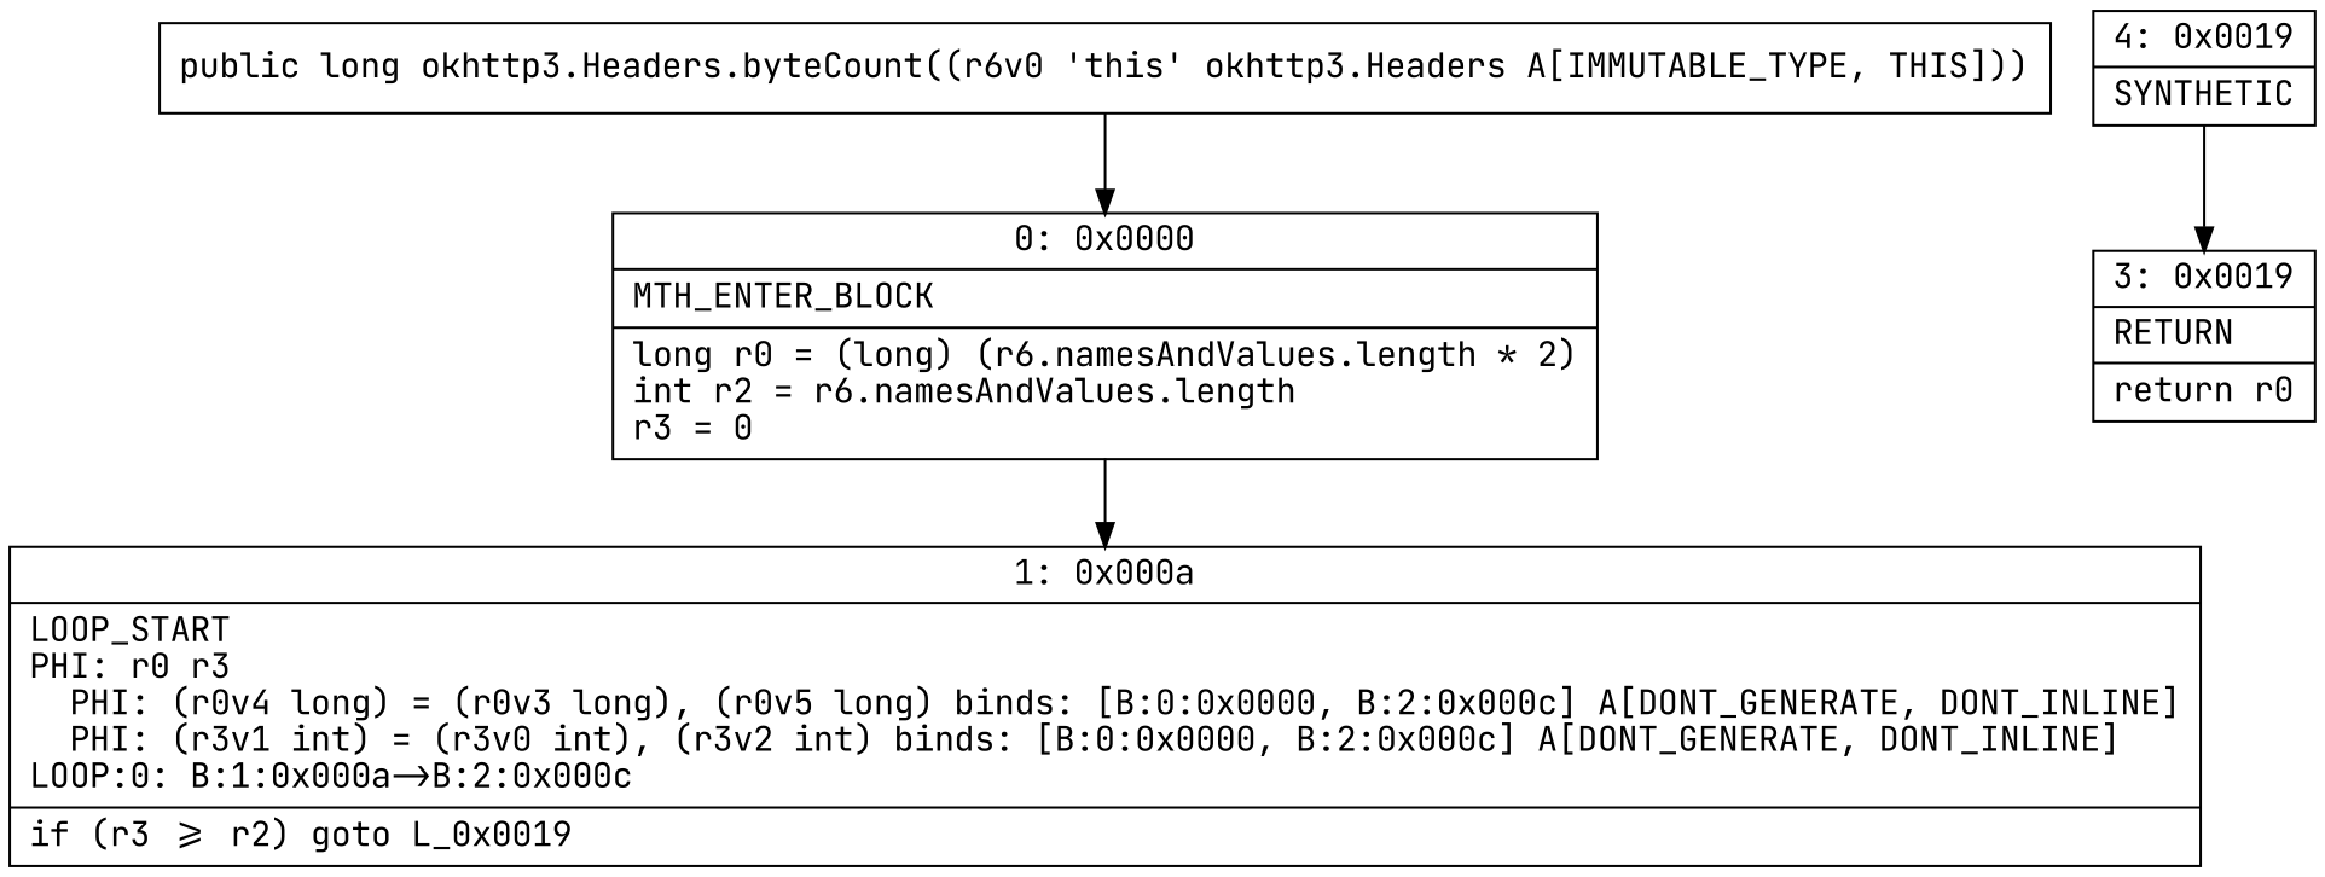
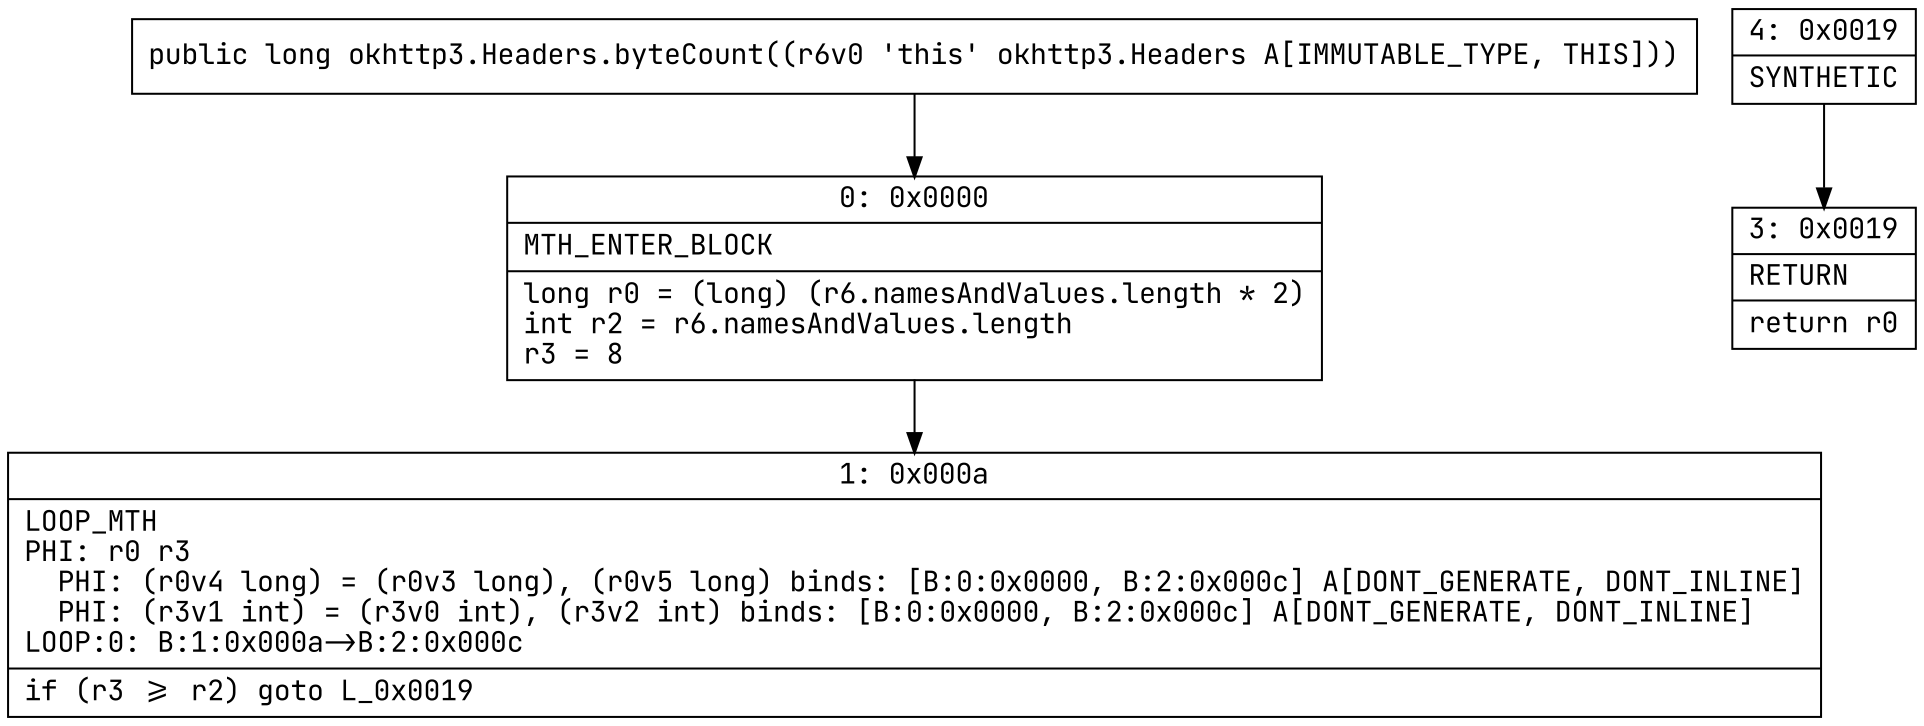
  digraph {
    fontname="JetBrains Mono"
    node [fontname="JetBrains Mono" shape=record]
    edge [fontname="JetBrains Mono"]
-   n1 [label="{0\:\ 0x0000|MTH_ENTER_BLOCK\l|long r0 = (long) (r6.namesAndValues.length * 2)\lint r2 = r6.namesAndValues.length\lr3 = 0\l}"]
-   n2 [label="{1\:\ 0x000a|LOOP_START\lPHI: r0 r3 \l  PHI: (r0v4 long) = (r0v3 long), (r0v5 long) binds: [B:0:0x0000, B:2:0x000c] A[DONT_GENERATE, DONT_INLINE]\l  PHI: (r3v1 int) = (r3v0 int), (r3v2 int) binds: [B:0:0x0000, B:2:0x000c] A[DONT_GENERATE, DONT_INLINE]\lLOOP:0: B:1:0x000a\-\>B:2:0x000c\l|if (r3 \>= r2) goto L_0x0019\l}"]
+   n1 [label="{0\:\ 0x0000|MTH_ENTER_BLOCK\l|long r0 = (long) (r6.namesAndValues.length * 2)\lint r2 = r6.namesAndValues.length\lr3 = 8\l}"]
+   n2 [label="{1\:\ 0x000a|LOOP_MTH\lPHI: r0 r3 \l  PHI: (r0v4 long) = (r0v3 long), (r0v5 long) binds: [B:0:0x0000, B:2:0x000c] A[DONT_GENERATE, DONT_INLINE]\l  PHI: (r3v1 int) = (r3v0 int), (r3v2 int) binds: [B:0:0x0000, B:2:0x000c] A[DONT_GENERATE, DONT_INLINE]\lLOOP:0: B:1:0x000a\-\>B:2:0x000c\l|if (r3 \>= r2) goto L_0x0019\l}"]
    n3 [label="{4\:\ 0x0019|SYNTHETIC\l}"]
    n4 [label="{3\:\ 0x0019|RETURN\l|return r0\l}"]
    n5 [label="{public long okhttp3.Headers.byteCount((r6v0 'this' okhttp3.Headers A[IMMUTABLE_TYPE, THIS])) }"]
    n1 -> n2
    n3 -> n4
    n5 -> n1
  }
